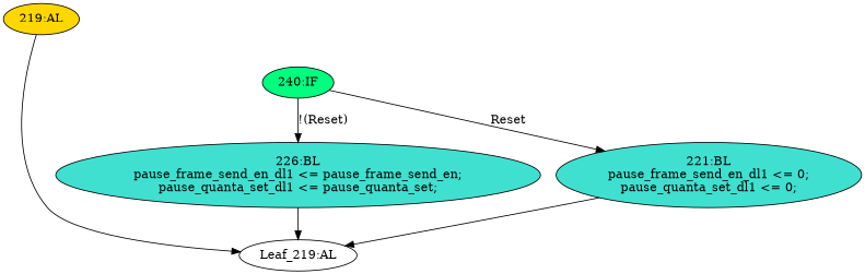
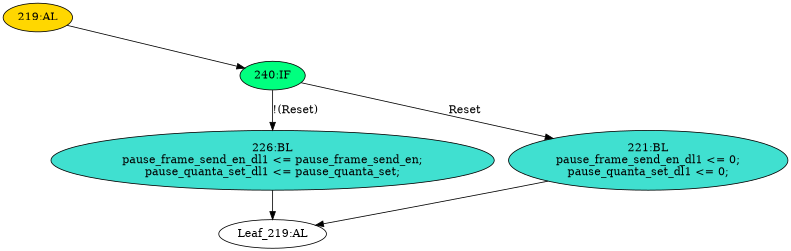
  strict digraph {
    node [fillcolor=turquoise statements="[]" style=filled typ=Block]
    edge [cond="[]" lineno=None]
    n1 [ast="<pyverilog.vparser.ast.Block object at 0x7f104a56ced0>" label="226:BL\npause_frame_send_en_dl1 <= pause_frame_send_en;\npause_quanta_set_dl1 <= pause_quanta_set;" statements="[<pyverilog.vparser.ast.NonblockingSubstitution object at 0x7f104a56ca50>, <pyverilog.vparser.ast.NonblockingSubstitution object at 0x7f104a56cd10>]"]
    n2 [def_var="['pause_quanta_set_dl1', 'pause_frame_send_en_dl1']" label="Leaf_219:AL" fillcolor="" statements="" style="" typ=""]
    n3 [ast="<pyverilog.vparser.ast.IfStatement object at 0x7f10298c4a90>" fillcolor=springgreen label="240:IF" typ=IfStatement]
    n4 [ast="<pyverilog.vparser.ast.Block object at 0x7f104a56cf90>" label="221:BL\npause_frame_send_en_dl1 <= 0;\npause_quanta_set_dl1 <= 0;" statements="[<pyverilog.vparser.ast.NonblockingSubstitution object at 0x7f104a56cfd0>, <pyverilog.vparser.ast.NonblockingSubstitution object at 0x7f104a572190>]"]
    n5 [ast="<pyverilog.vparser.ast.Always object at 0x7f104a572350>" clk_sens=True fillcolor=gold label="219:AL" sens="['Clk', 'Reset']" typ=Always use_var="['Reset', 'pause_quanta_set', 'pause_frame_send_en']"]
    n1 -> n2
    n3 -> n1 [cond="['Reset']" label="!(Reset)" lineno=220]
    n3 -> n4 [cond="['Reset']" label=Reset lineno=220]
    n4 -> n2
-   n5 -> n2
+   n5 -> n3
  }
